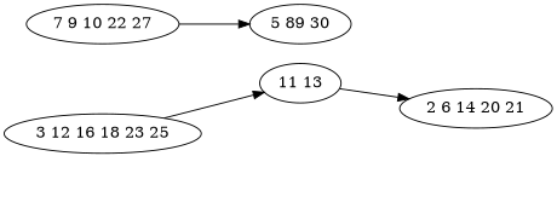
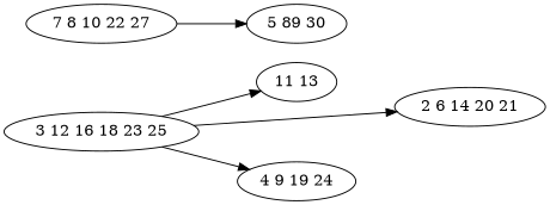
  digraph {
    rankdir=LR
    n1 [label="3 12 16 18 23 25"]
    n2 [label="11 13"]
    n3 [label="2 6 14 20 21"]
-   n5 [label="7 9 10 22 27"]
+   n4 [label="4 9 19 24"]
+   n5 [label="7 8 10 22 27"]
    n6 [label="5 89 30"]
    n1 -> n2
-   n2 -> n3
+   n1 -> n3
+   n1 -> n4
    n5 -> n6
  }
